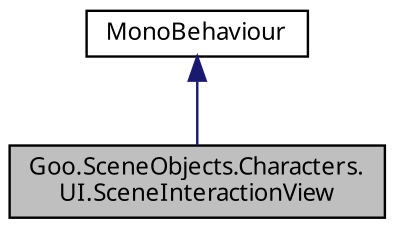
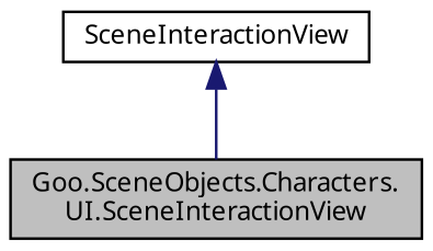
  digraph {
    node [color=black fontname=Calibrii fontsize=10 shape=record style=filled]
    n1 [fillcolor=grey75 fontcolor=black height=0.2 label="Goo.SceneObjects.Characters.\lUI.SceneInteractionView" width=0.4]
-   n2 [fillcolor=white height=0.2 label=MonoBehaviour width=0.4]
+   n2 [fillcolor=white height=0.2 label=SceneInteractionView width=0.4]
    n2 -> n1 [color=midnightblue dir=back fontname=Calibrii fontsize=10 labelfontname=Calibrii labelfontsize=10 style=solid]
  }
